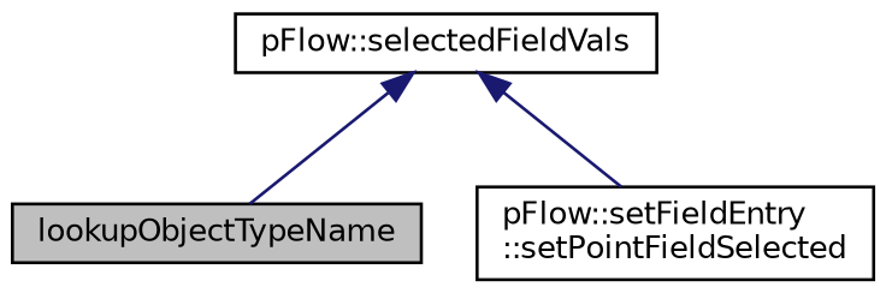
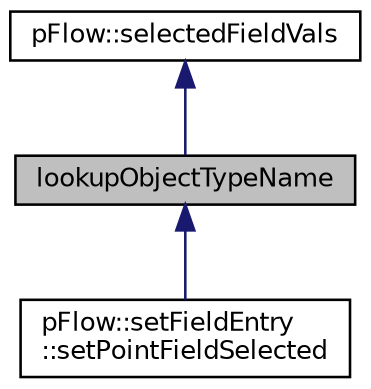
  digraph {
    rankdir=TB
    node [color=black fillcolor=white fontname=Helvetica fontsize=10 shape=record style=filled]
    edge [color=midnightblue dir=back fontname=Helvetica fontsize=10 labelfontname=Helvetica labelfontsize=10 style=solid]
    n1 [fillcolor=grey75 fontcolor=black height=0.2 label=lookupObjectTypeName width=0.4]
    n2 [height=0.2 label="pFlow::setFieldEntry\l::setPointFieldSelected" width=0.4]
    n3 [height=0.2 label="pFlow::selectedFieldVals" width=0.4]
-   n3 -> n2
+   n1 -> n2
    n3 -> n1
  }
